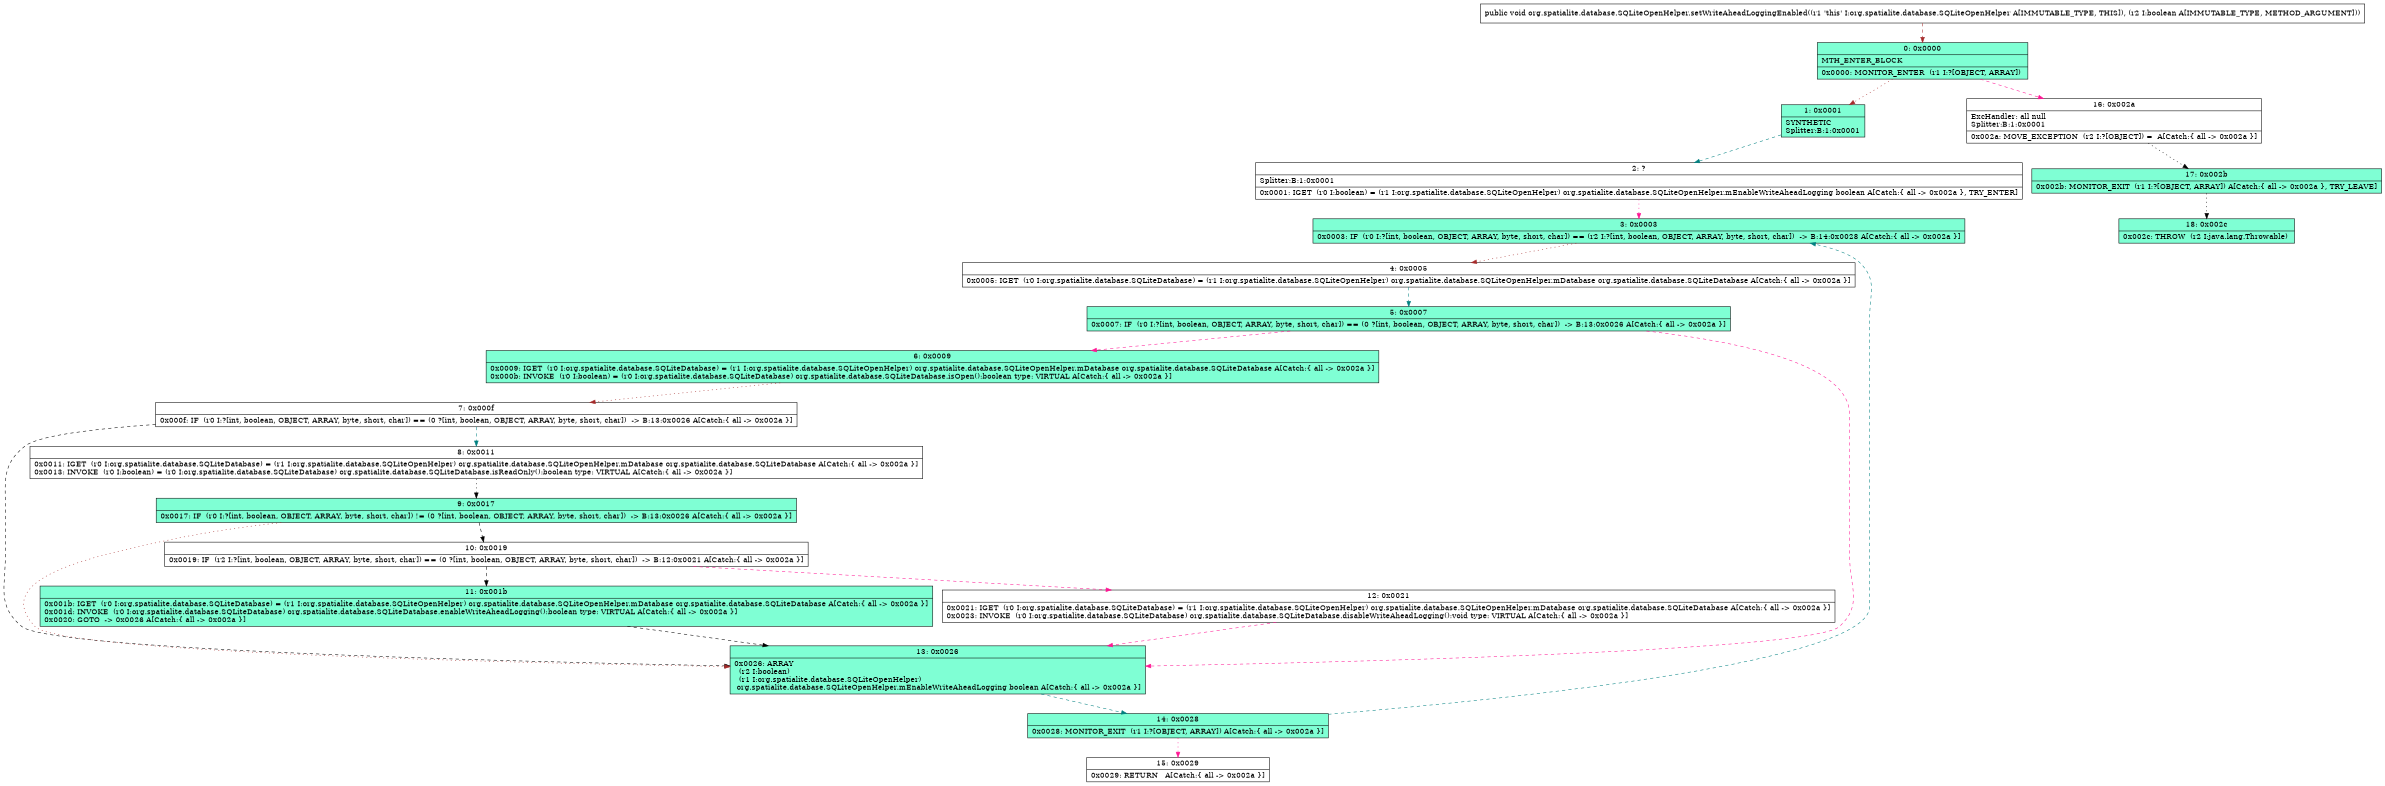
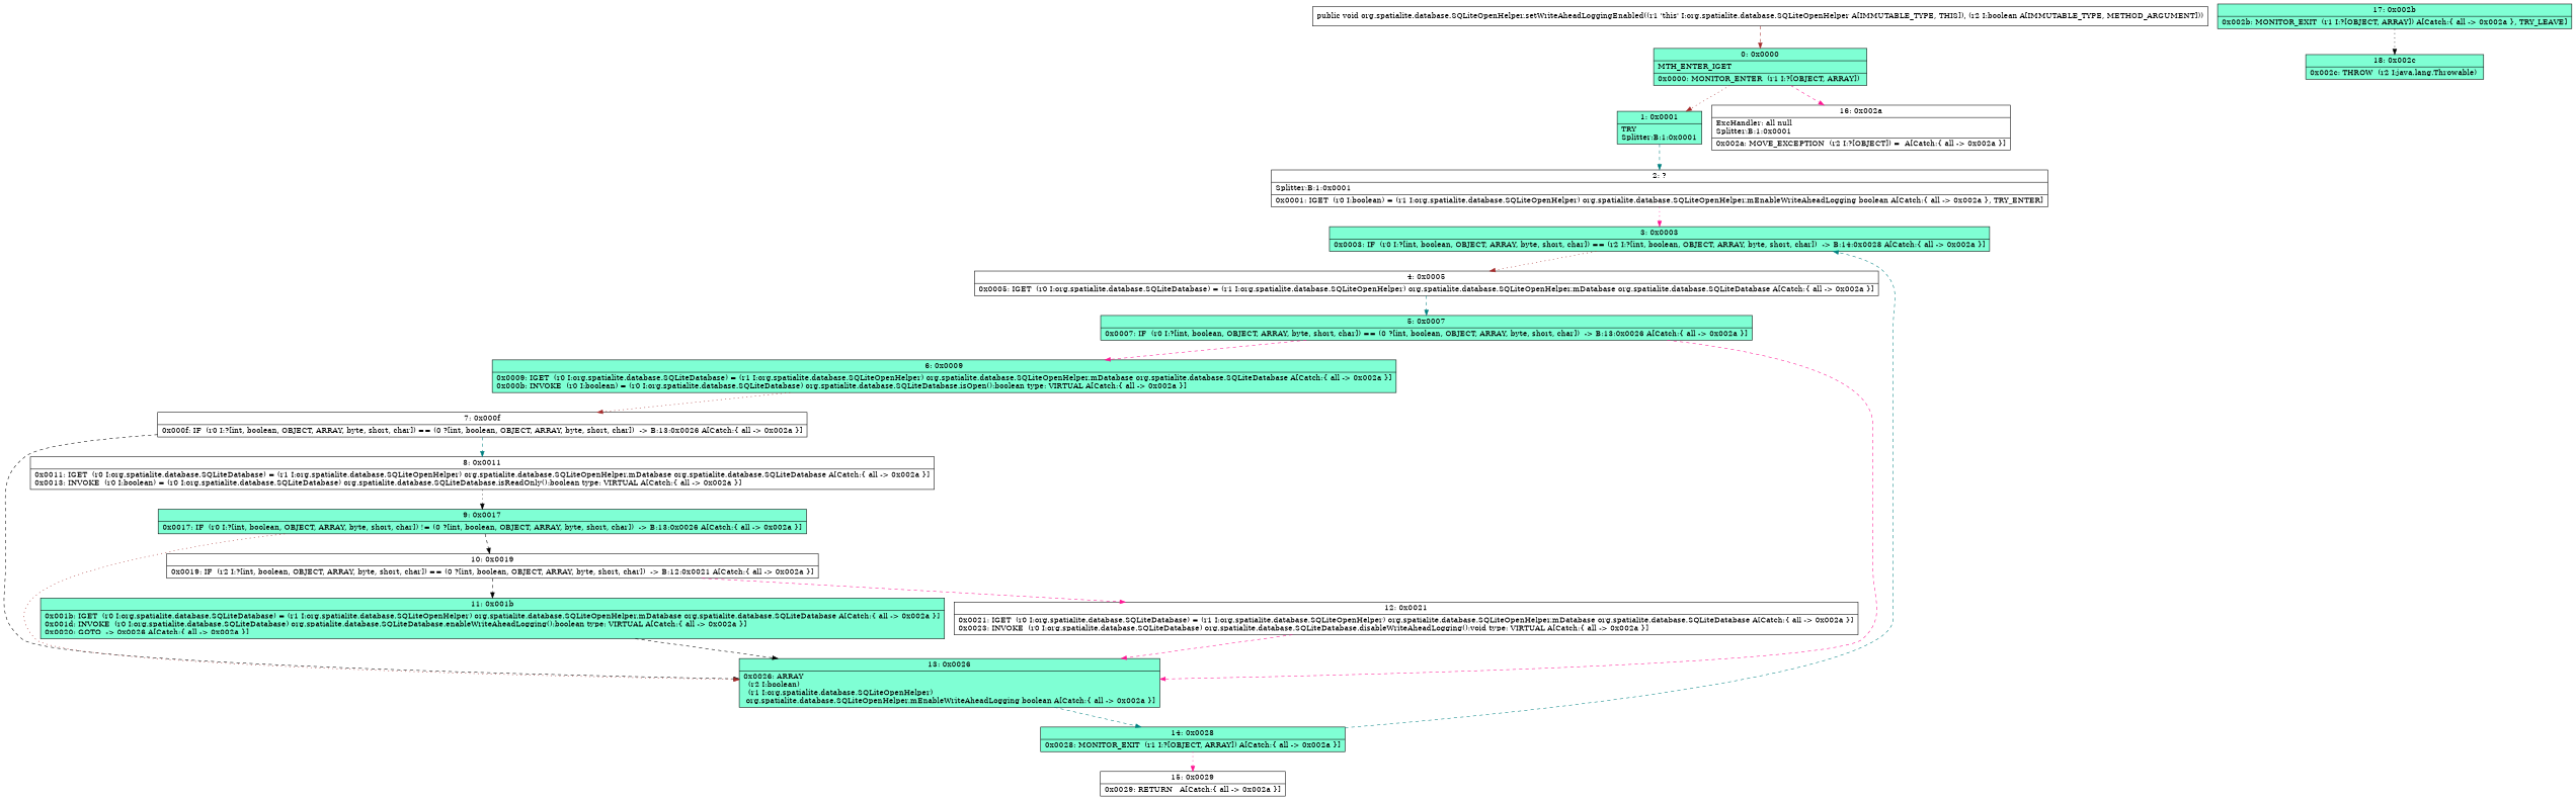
  digraph {
    node [fillcolor=aquamarine shape=record style=filled]
    edge [color=deeppink style=dashed]
-   n1 [label="{0\:\ 0x0000|MTH_ENTER_BLOCK\l|0x0000: MONITOR_ENTER  (r1 I:?[OBJECT, ARRAY]) \l}"]
-   n2 [label="{1\:\ 0x0001|SYNTHETIC\lSplitter:B:1:0x0001\l}"]
+   n1 [label="{0\:\ 0x0000|MTH_ENTER_IGET\l|0x0000: MONITOR_ENTER  (r1 I:?[OBJECT, ARRAY]) \l}"]
+   n2 [label="{1\:\ 0x0001|TRY\lSplitter:B:1:0x0001\l}"]
    n3 [fillcolor=white label="{16\:\ 0x002a|ExcHandler: all null\lSplitter:B:1:0x0001\l|0x002a: MOVE_EXCEPTION  (r2 I:?[OBJECT]) =  A[Catch:\{ all \-\> 0x002a \}]\l}"]
    n4 [fillcolor=white label="{2\:\ ?|Splitter:B:1:0x0001\l|0x0001: IGET  (r0 I:boolean) = (r1 I:org.spatialite.database.SQLiteOpenHelper) org.spatialite.database.SQLiteOpenHelper.mEnableWriteAheadLogging boolean A[Catch:\{ all \-\> 0x002a \}, TRY_ENTER]\l}"]
    n5 [label="{3\:\ 0x0003|0x0003: IF  (r0 I:?[int, boolean, OBJECT, ARRAY, byte, short, char]) == (r2 I:?[int, boolean, OBJECT, ARRAY, byte, short, char])  \-\> B:14:0x0028 A[Catch:\{ all \-\> 0x002a \}]\l}"]
    n6 [label="{17\:\ 0x002b|0x002b: MONITOR_EXIT  (r1 I:?[OBJECT, ARRAY]) A[Catch:\{ all \-\> 0x002a \}, TRY_LEAVE]\l}"]
    n7 [fillcolor=white label="{4\:\ 0x0005|0x0005: IGET  (r0 I:org.spatialite.database.SQLiteDatabase) = (r1 I:org.spatialite.database.SQLiteOpenHelper) org.spatialite.database.SQLiteOpenHelper.mDatabase org.spatialite.database.SQLiteDatabase A[Catch:\{ all \-\> 0x002a \}]\l}"]
    n8 [label="{5\:\ 0x0007|0x0007: IF  (r0 I:?[int, boolean, OBJECT, ARRAY, byte, short, char]) == (0 ?[int, boolean, OBJECT, ARRAY, byte, short, char])  \-\> B:13:0x0026 A[Catch:\{ all \-\> 0x002a \}]\l}"]
    n9 [label="{14\:\ 0x0028|0x0028: MONITOR_EXIT  (r1 I:?[OBJECT, ARRAY]) A[Catch:\{ all \-\> 0x002a \}]\l}"]
    n10 [fillcolor=white label="{15\:\ 0x0029|0x0029: RETURN   A[Catch:\{ all \-\> 0x002a \}]\l}"]
    n11 [label="{6\:\ 0x0009|0x0009: IGET  (r0 I:org.spatialite.database.SQLiteDatabase) = (r1 I:org.spatialite.database.SQLiteOpenHelper) org.spatialite.database.SQLiteOpenHelper.mDatabase org.spatialite.database.SQLiteDatabase A[Catch:\{ all \-\> 0x002a \}]\l0x000b: INVOKE  (r0 I:boolean) = (r0 I:org.spatialite.database.SQLiteDatabase) org.spatialite.database.SQLiteDatabase.isOpen():boolean type: VIRTUAL A[Catch:\{ all \-\> 0x002a \}]\l}"]
    n12 [label="{13\:\ 0x0026|0x0026: ARRAY  \l  (r2 I:boolean)\l  (r1 I:org.spatialite.database.SQLiteOpenHelper)\l org.spatialite.database.SQLiteOpenHelper.mEnableWriteAheadLogging boolean A[Catch:\{ all \-\> 0x002a \}]\l}"]
    n13 [fillcolor=white label="{7\:\ 0x000f|0x000f: IF  (r0 I:?[int, boolean, OBJECT, ARRAY, byte, short, char]) == (0 ?[int, boolean, OBJECT, ARRAY, byte, short, char])  \-\> B:13:0x0026 A[Catch:\{ all \-\> 0x002a \}]\l}"]
    n14 [fillcolor=white label="{8\:\ 0x0011|0x0011: IGET  (r0 I:org.spatialite.database.SQLiteDatabase) = (r1 I:org.spatialite.database.SQLiteOpenHelper) org.spatialite.database.SQLiteOpenHelper.mDatabase org.spatialite.database.SQLiteDatabase A[Catch:\{ all \-\> 0x002a \}]\l0x0013: INVOKE  (r0 I:boolean) = (r0 I:org.spatialite.database.SQLiteDatabase) org.spatialite.database.SQLiteDatabase.isReadOnly():boolean type: VIRTUAL A[Catch:\{ all \-\> 0x002a \}]\l}"]
    n15 [label="{9\:\ 0x0017|0x0017: IF  (r0 I:?[int, boolean, OBJECT, ARRAY, byte, short, char]) != (0 ?[int, boolean, OBJECT, ARRAY, byte, short, char])  \-\> B:13:0x0026 A[Catch:\{ all \-\> 0x002a \}]\l}"]
    n16 [fillcolor=white label="{10\:\ 0x0019|0x0019: IF  (r2 I:?[int, boolean, OBJECT, ARRAY, byte, short, char]) == (0 ?[int, boolean, OBJECT, ARRAY, byte, short, char])  \-\> B:12:0x0021 A[Catch:\{ all \-\> 0x002a \}]\l}"]
    n17 [label="{11\:\ 0x001b|0x001b: IGET  (r0 I:org.spatialite.database.SQLiteDatabase) = (r1 I:org.spatialite.database.SQLiteOpenHelper) org.spatialite.database.SQLiteOpenHelper.mDatabase org.spatialite.database.SQLiteDatabase A[Catch:\{ all \-\> 0x002a \}]\l0x001d: INVOKE  (r0 I:org.spatialite.database.SQLiteDatabase) org.spatialite.database.SQLiteDatabase.enableWriteAheadLogging():boolean type: VIRTUAL A[Catch:\{ all \-\> 0x002a \}]\l0x0020: GOTO  \-\> 0x0026 A[Catch:\{ all \-\> 0x002a \}]\l}"]
    n18 [fillcolor=white label="{12\:\ 0x0021|0x0021: IGET  (r0 I:org.spatialite.database.SQLiteDatabase) = (r1 I:org.spatialite.database.SQLiteOpenHelper) org.spatialite.database.SQLiteOpenHelper.mDatabase org.spatialite.database.SQLiteDatabase A[Catch:\{ all \-\> 0x002a \}]\l0x0023: INVOKE  (r0 I:org.spatialite.database.SQLiteDatabase) org.spatialite.database.SQLiteDatabase.disableWriteAheadLogging():void type: VIRTUAL A[Catch:\{ all \-\> 0x002a \}]\l}"]
    n19 [label="{18\:\ 0x002c|0x002c: THROW  (r2 I:java.lang.Throwable) \l}"]
    n20 [fillcolor=white label="{public void org.spatialite.database.SQLiteOpenHelper.setWriteAheadLoggingEnabled((r1 'this' I:org.spatialite.database.SQLiteOpenHelper A[IMMUTABLE_TYPE, THIS]), (r2 I:boolean A[IMMUTABLE_TYPE, METHOD_ARGUMENT])) }"]
    n1 -> n2 [color=brown style=dotted]
    n1 -> n3
    n2 -> n4 [color=teal]
-   n3 -> n6 [color=black style=dotted]
    n4 -> n5 [style=dotted]
    n5 -> n7 [color=brown style=dotted]
    n6 -> n19 [color=black style=dotted]
    n7 -> n8 [color=teal]
    n8 -> n11
    n8 -> n12
    n9 -> n5 [color=teal]
    n9 -> n10 [style=dotted]
    n11 -> n13 [color=brown style=dotted]
    n12 -> n9 [color=teal]
    n13 -> n12 [color=black]
    n13 -> n14 [color=teal]
    n14 -> n15 [color=black style=dotted]
    n15 -> n12 [color=brown style=dotted]
    n15 -> n16 [color=black]
    n16 -> n17 [color=black]
    n16 -> n18
    n17 -> n12 [color=black]
    n18 -> n12
    n20 -> n1 [color=brown]
  }
